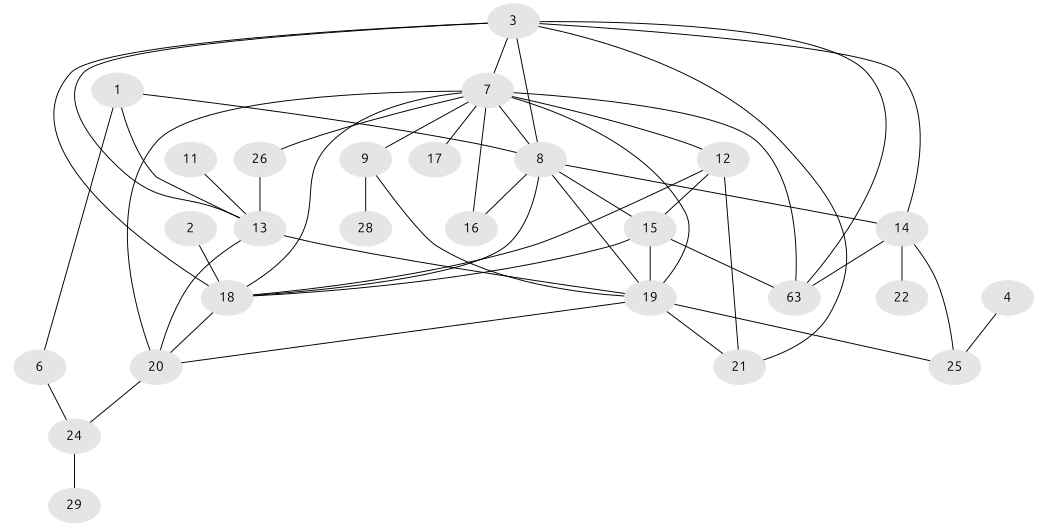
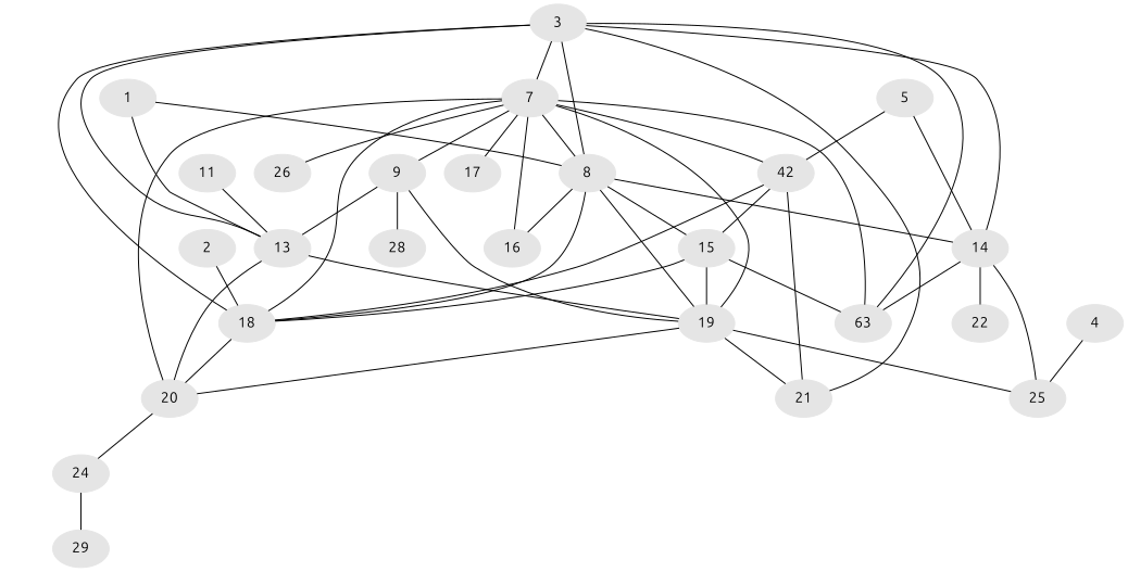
  graph {
    fontname=Ubuntu
    node [color=gray90 fontname=Ubuntu style=filled]
    edge [fontname=Ubuntu weight=1.0]
    1
-   6
    8
    13
    24
    18
    14
    16
    19
    15
    20
    2
    3
    7
    21
    n16 [label=63]
-   12
+   12 [label=42]
    9
    17
    26
    25
    22
    4
+   5
    29
    28
    11
-   1 -- 6
    1 -- 8
    1 -- 13 [weight=2.0]
-   6 -- 24
    8 -- 18
    8 -- 14
    8 -- 16
    8 -- 19
    8 -- 15 [weight=2.0]
    13 -- 19
    13 -- 20
    24 -- 29
    18 -- 20
    14 -- n16
    14 -- 25
    14 -- 22
    19 -- 20
    19 -- 21
    19 -- 25
    15 -- 18
    15 -- 19 [weight=3.0]
    15 -- n16
    20 -- 24
    2 -- 18 [weight=2.0]
    3 -- 8
    3 -- 13
    3 -- 18 [weight=2.0]
    3 -- 14
    3 -- 7
    3 -- 21
    3 -- n16
    7 -- 8 [weight=3.0]
    7 -- 18
    7 -- 16 [weight=2.0]
    7 -- 19
    7 -- 20 [weight=2.0]
    7 -- n16
    7 -- 12
    7 -- 9
    7 -- 17 [weight=2.0]
    7 -- 26
    12 -- 18
    12 -- 15
    12 -- 21 [weight=2.0]
-   26 -- 13
+   9 -- 13
    9 -- 19
    9 -- 28
    4 -- 25
+   5 -- 14
+   5 -- 12
    11 -- 13
  }
